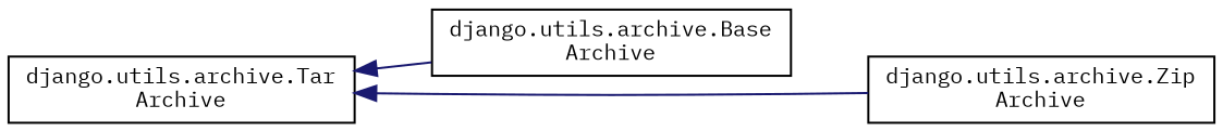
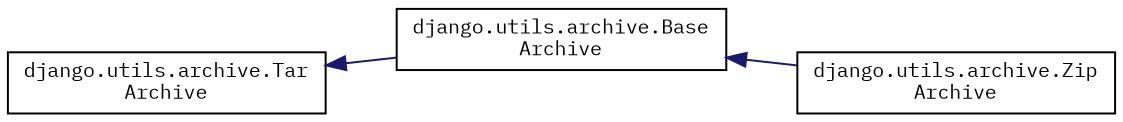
  digraph {
    fontname="IBM Plex Mono"
    rankdir=LR
    node [color=black fillcolor=white fontname="IBM Plex Mono" fontsize=10 shape=record style=filled]
    edge [color=midnightblue dir=back fontname="IBM Plex Mono" fontsize=10 labelfontname=Helvetica labelfontsize=10 style=solid]
    n1 [height=0.2 label="django.utils.archive.Base\lArchive" width=0.4]
    n2 [height=0.2 label="django.utils.archive.Zip\lArchive" width=0.4]
    n3 [height=0.2 label="django.utils.archive.Tar\lArchive" width=0.4]
-   n3 -> n2
+   n1 -> n2
    n3 -> n1
  }
